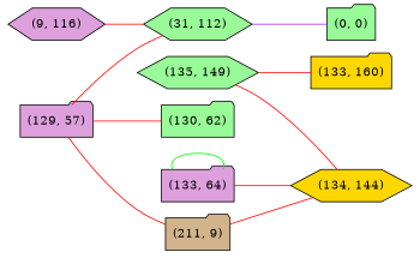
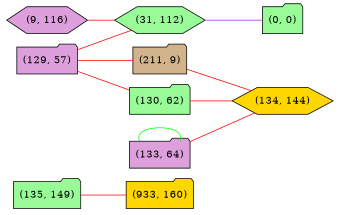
  graph {
    rankdir=LR
    node [fillcolor=palegreen shape=folder style=filled]
    edge [color=red weight=1]
-   "(133, 160)" [fillcolor=gold]
-   "(135, 149)" [shape=hexagon]
+   "(133, 160)" [fillcolor=gold label="(933, 160)"]
+   "(135, 149)"
    "(134, 144)" [fillcolor=gold shape=hexagon]
    "(129, 57)" [fillcolor=plum]
    "(31, 112)" [shape=hexagon]
    "(211, 9)" [fillcolor=tan]
    n7 [label="(130, 62)"]
    "(0, 0)"
    "(9, 116)" [fillcolor=plum shape=hexagon]
    "(133, 64)" [fillcolor=plum]
    "(135, 149)" -- "(133, 160)"
-   "(135, 149)" -- "(134, 144)"
+   n7 -- "(134, 144)"
    "(129, 57)" -- "(31, 112)"
    "(129, 57)" -- "(211, 9)"
    "(129, 57)" -- n7
    "(31, 112)" -- "(0, 0)" [color=purple weight=4]
    "(211, 9)" -- "(134, 144)"
    "(9, 116)" -- "(31, 112)"
    "(133, 64)" -- "(134, 144)"
    "(133, 64)" -- "(133, 64)" [color=green weight=2]
  }
